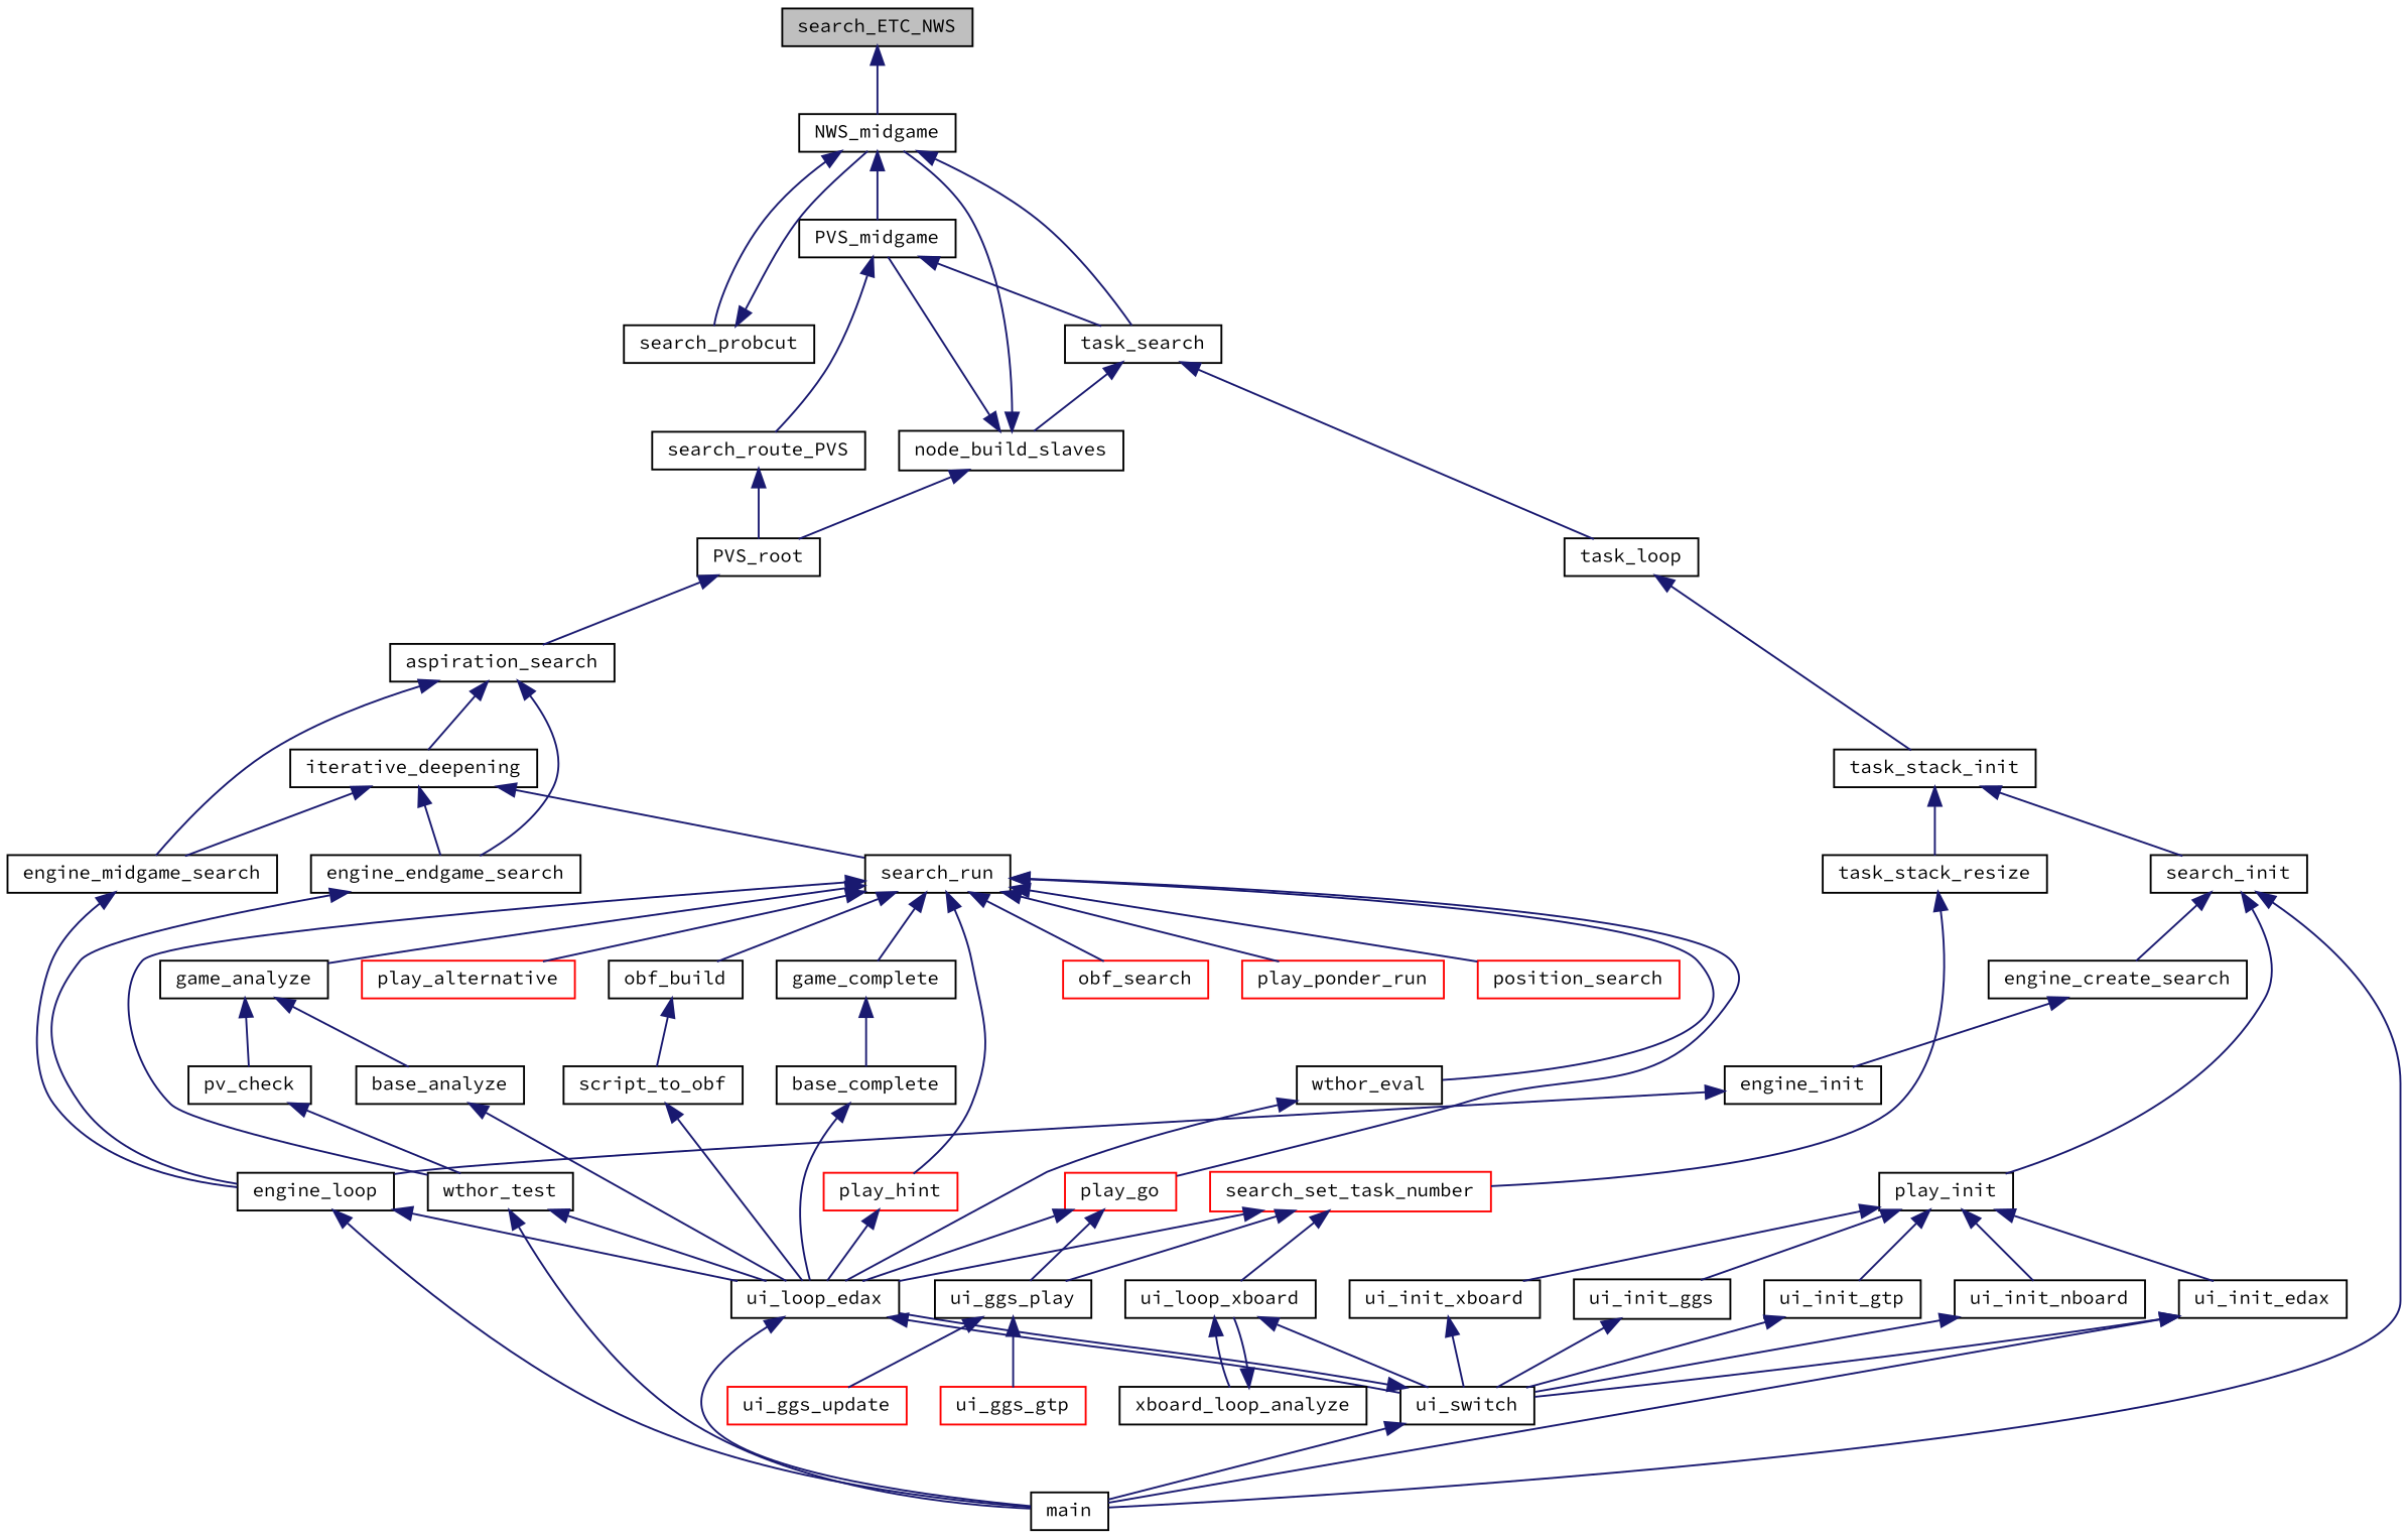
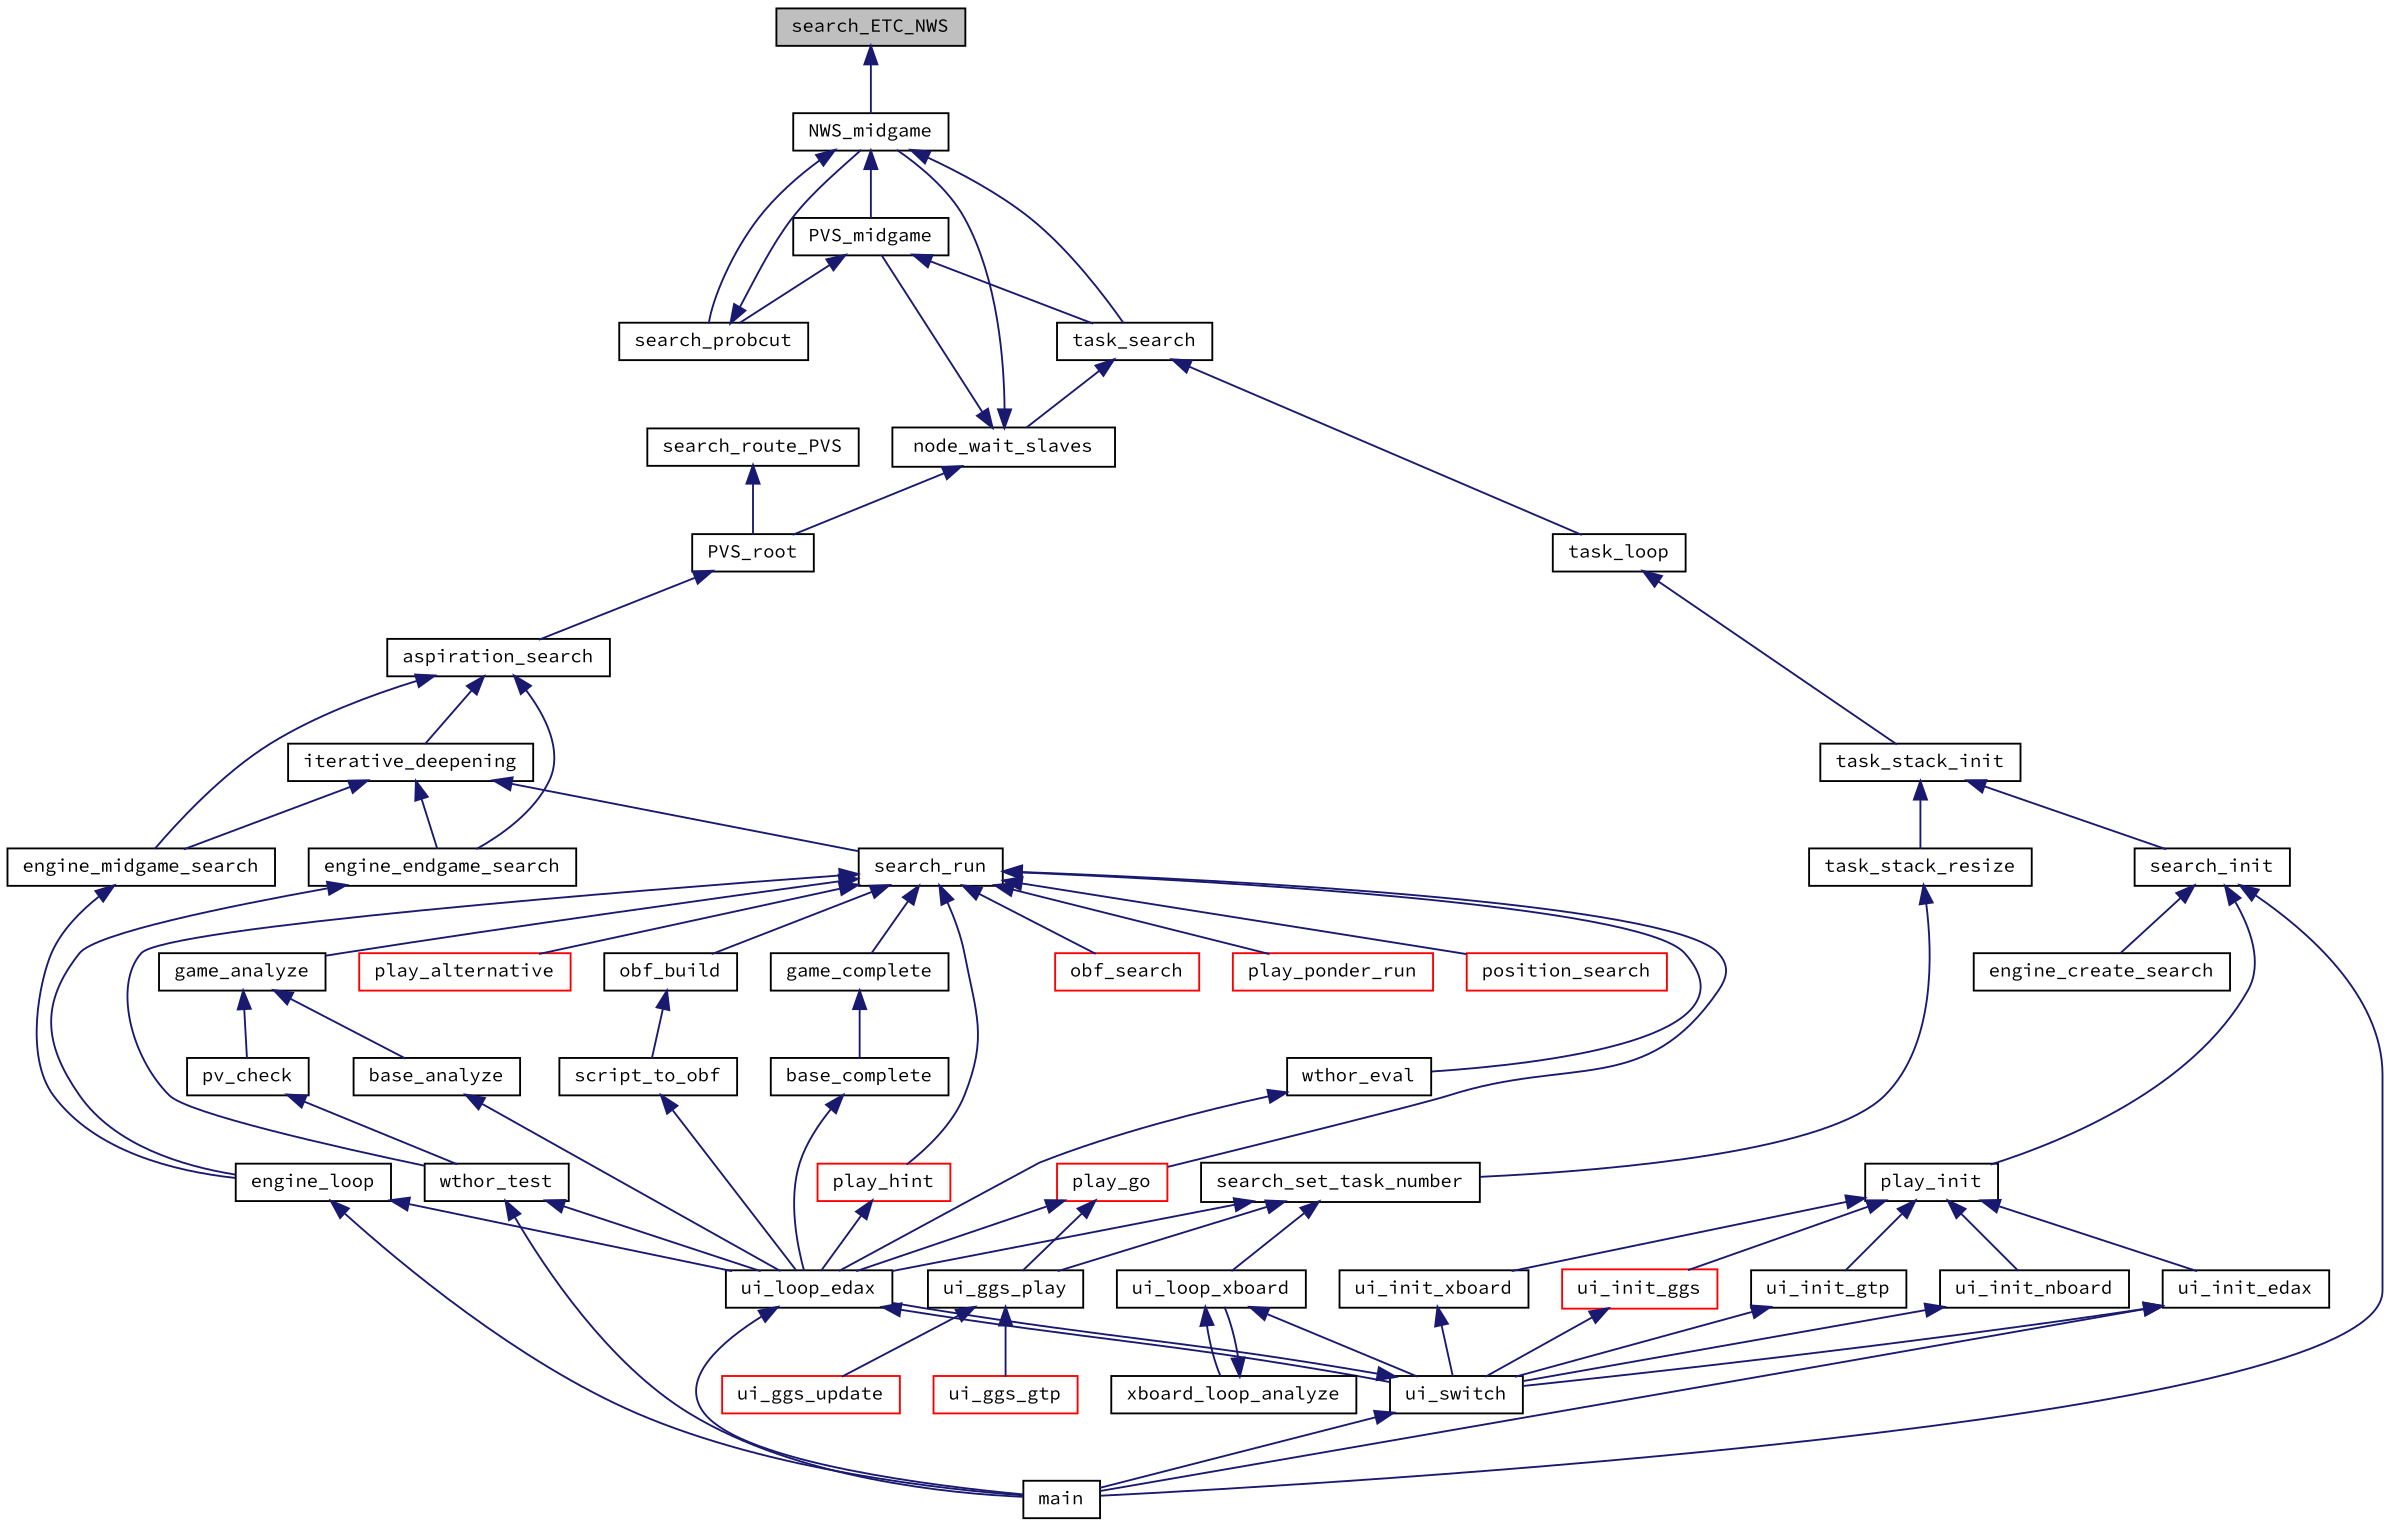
  digraph {
    fontname="Source Code Pro"
    rankdir=TB
    node [color=black fontname="Source Code Pro" fontsize=10 shape=record]
    edge [color=midnightblue dir=back fontname="Source Code Pro" fontsize=10 labelfontname=FreeSans labelfontsize=10 style=solid]
    n1 [fillcolor=grey75 fontcolor=black height=0.2 label=search_ETC_NWS style=filled width=0.4]
    n2 [height=0.2 label=NWS_midgame width=0.4]
    n3 [height=0.2 label=PVS_midgame width=0.4]
    n4 [height=0.2 label=task_search width=0.4]
    n5 [height=0.2 label=search_probcut width=0.4]
    n6 [height=0.2 label=search_route_PVS width=0.4]
-   n7 [height=0.2 label=node_build_slaves width=0.4]
+   n7 [height=0.2 label=node_wait_slaves width=0.4]
    n8 [height=0.2 label=task_loop width=0.4]
    n9 [height=0.2 label=PVS_root width=0.4]
    n10 [height=0.2 label=aspiration_search width=0.4]
    n11 [height=0.2 label=engine_endgame_search width=0.4]
    n12 [height=0.2 label=engine_midgame_search width=0.4]
    n13 [height=0.2 label=iterative_deepening width=0.4]
    n14 [height=0.2 label=engine_loop width=0.4]
    n15 [height=0.2 label=search_run width=0.4]
    n16 [height=0.2 label=main width=0.4]
    n17 [height=0.2 label=ui_loop_edax width=0.4]
    n18 [height=0.2 label=ui_switch width=0.4]
    n19 [height=0.2 label=game_analyze width=0.4]
    n20 [height=0.2 label=wthor_test width=0.4]
    n21 [height=0.2 label=game_complete width=0.4]
    n22 [height=0.2 label=obf_build width=0.4]
    n23 [color=red height=0.2 label=obf_search width=0.4]
    n24 [color=red height=0.2 label=play_alternative width=0.4]
    n25 [color=red height=0.2 label=play_go width=0.4]
    n26 [color=red height=0.2 label=play_hint width=0.4]
    n27 [color=red height=0.2 label=play_ponder_run width=0.4]
    n28 [color=red height=0.2 label=position_search width=0.4]
    n29 [height=0.2 label=wthor_eval width=0.4]
    n30 [height=0.2 label=base_analyze width=0.4]
    n31 [height=0.2 label=pv_check width=0.4]
    n32 [height=0.2 label=base_complete width=0.4]
    n33 [height=0.2 label=script_to_obf width=0.4]
    n34 [height=0.2 label=ui_ggs_play width=0.4]
    n35 [color=red height=0.2 label=ui_ggs_gtp width=0.4]
    n36 [color=red height=0.2 label=ui_ggs_update width=0.4]
    n37 [height=0.2 label=task_stack_init width=0.4]
    n38 [height=0.2 label=search_init width=0.4]
    n39 [height=0.2 label=task_stack_resize width=0.4]
    n40 [height=0.2 label=engine_create_search width=0.4]
    n41 [height=0.2 label=play_init width=0.4]
-   n42 [color=red height=0.2 label=search_set_task_number width=0.4]
-   n43 [height=0.2 label=engine_init width=0.4]
+   n42 [height=0.2 label=search_set_task_number width=0.4]
    n44 [height=0.2 label=ui_init_edax width=0.4]
-   n45 [height=0.2 label=ui_init_ggs width=0.4]
+   n45 [color=red height=0.2 label=ui_init_ggs width=0.4]
    n46 [height=0.2 label=ui_init_gtp width=0.4]
    n47 [height=0.2 label=ui_init_nboard width=0.4]
    n48 [height=0.2 label=ui_init_xboard width=0.4]
    n49 [height=0.2 label=ui_loop_xboard width=0.4]
    n50 [height=0.2 label=xboard_loop_analyze width=0.4]
    n1 -> n2
    n2 -> n3
    n2 -> n4
    n2 -> n5
    n3 -> n4
-   n3 -> n6
+   n3 -> n5
    n4 -> n7
    n4 -> n8
    n5 -> n2
    n6 -> n9
    n7 -> n2
    n7 -> n3
    n7 -> n9
    n8 -> n37
    n9 -> n10
    n10 -> n11
    n10 -> n12
    n10 -> n13
    n11 -> n14
    n12 -> n14
    n13 -> n11
    n13 -> n12
    n13 -> n15
    n14 -> n16
    n14 -> n17
    n15 -> n19
    n15 -> n20
    n15 -> n21
    n15 -> n22
    n15 -> n23
    n15 -> n24
    n15 -> n25
    n15 -> n26
    n15 -> n27
    n15 -> n28
    n15 -> n29
    n17 -> n16
    n17 -> n18
    n18 -> n16
    n18 -> n17
    n19 -> n30
    n19 -> n31
    n20 -> n16
    n20 -> n17
    n21 -> n32
    n22 -> n33
    n25 -> n17
    n25 -> n34
    n26 -> n17
    n29 -> n17
    n30 -> n17
    n31 -> n20
    n32 -> n17
    n33 -> n17
    n34 -> n35
    n34 -> n36
    n37 -> n38
    n37 -> n39
    n38 -> n16
    n38 -> n40
    n38 -> n41
    n39 -> n42
-   n40 -> n43
    n41 -> n44
    n41 -> n45
    n41 -> n46
    n41 -> n47
    n41 -> n48
    n42 -> n17
    n42 -> n34
    n42 -> n49
-   n43 -> n14
    n44 -> n16
    n44 -> n18
    n45 -> n18
    n46 -> n18
    n47 -> n18
    n48 -> n18
    n49 -> n18
    n49 -> n50
    n50 -> n49
  }
